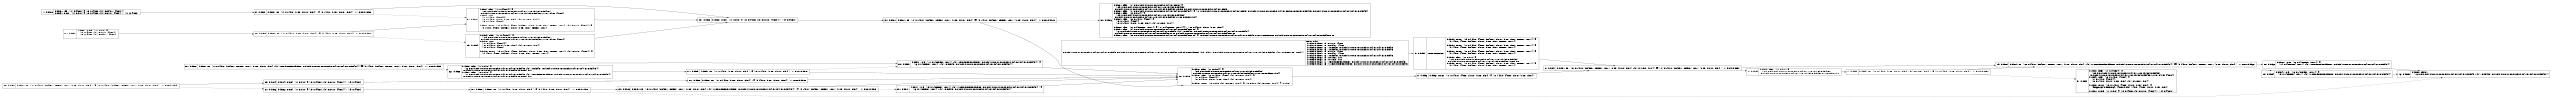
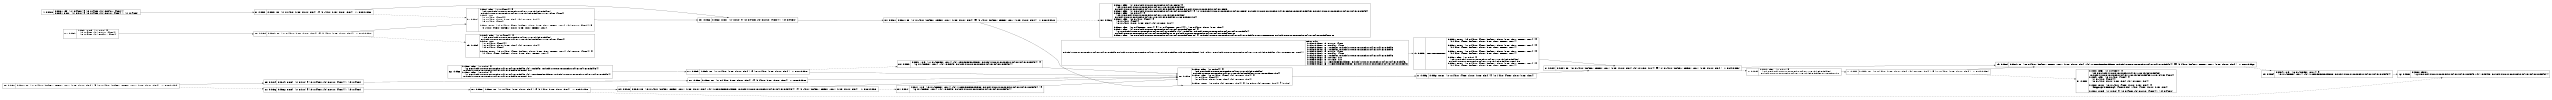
  digraph {
    fontname="DejaVu Sans Mono"
    rankdir=LR
    node [fontname="DejaVu Sans Mono" shape=record]
    edge [fontname="DejaVu Sans Mono"]
-   n1 [label="{0\:\ 0x0000|MTH_ENTER_BLOCK\l|0x0000: CONST  (r9 I:?[int, float, boolean, short, byte, char, OBJECT, ARRAY]) = \l  (0 ?[int, float, boolean, short, byte, char, OBJECT, ARRAY])\l \l0x0001: CONST  (r4 I:?[int, float, boolean, short, byte, char, OBJECT, ARRAY]) = \l  (0 ?[int, float, boolean, short, byte, char, OBJECT, ARRAY])\l \l0x0002: CONST  (r5 I:?[int, float, boolean, short, byte, char, OBJECT, ARRAY]) = \l  (0 ?[int, float, boolean, short, byte, char, OBJECT, ARRAY])\l \l0x0003: IGET  (r2 I:int) = \l  (r10 I:android.support.constraint.solver.ArrayLinkedVariables)\l android.support.constraint.solver.ArrayLinkedVariables.mHead int \l0x0005: CONST  (r1 I:?[int, float, boolean, short, byte, char, OBJECT, ARRAY]) = \l  (0 ?[int, float, boolean, short, byte, char, OBJECT, ARRAY])\l \l}"]
+   n1 [label="{0\:\ 0x0000|ARRAY_ENTER_BLOCK\l|0x0000: CONST  (r9 I:?[int, float, boolean, short, byte, char, OBJECT, ARRAY]) = \l  (0 ?[int, float, boolean, short, byte, char, OBJECT, ARRAY])\l \l0x0001: CONST  (r4 I:?[int, float, boolean, short, byte, char, OBJECT, ARRAY]) = \l  (0 ?[int, float, boolean, short, byte, char, OBJECT, ARRAY])\l \l0x0002: CONST  (r5 I:?[int, float, boolean, short, byte, char, OBJECT, ARRAY]) = \l  (0 ?[int, float, boolean, short, byte, char, OBJECT, ARRAY])\l \l0x0003: IGET  (r2 I:int) = \l  (r10 I:android.support.constraint.solver.ArrayLinkedVariables)\l android.support.constraint.solver.ArrayLinkedVariables.mHead int \l0x0005: CONST  (r1 I:?[int, float, boolean, short, byte, char, OBJECT, ARRAY]) = \l  (0 ?[int, float, boolean, short, byte, char, OBJECT, ARRAY])\l \l}"]
    n2 [label="{2\:\ 0x0007|0x0007: IF  (r2 I:?[int, boolean, OBJECT, ARRAY, byte, short, char] A[D('current' int)]) == (r7 I:?[int, boolean, OBJECT, ARRAY, byte, short, char])  \-\> B:29:0x005d \l}"]
    n3 [label="{1\:\ 0x0006|0x0006: CONST  (r7 I:?[int, float, short, byte, char]) = (\-1 ?[int, float, short, byte, char]) \l}"]
    n4 [label="{3\:\ 0x0009|0x0009: IGET  (r7 I:int) = \l  (r10 I:android.support.constraint.solver.ArrayLinkedVariables)\l android.support.constraint.solver.ArrayLinkedVariables.currentSize int \l}"]
    n5 [label="{29\:\ 0x005d|0x005d: IF  (r5 I:?[int, boolean, OBJECT, ARRAY, byte, short, char] A[D('unrestrictedCandidate' android.support.constraint.solver.SolverVariable)]) == (0 ?[int, boolean, OBJECT, ARRAY, byte, short, char])  \-\> B:31:0x0061 \l}"]
    n6 [label="{4\:\ 0x000b|0x000b: IF  (r1 I:?[int, byte, short, char] A[D('counter' int)]) \>= (r7 I:?[int, byte, short, char])  \-\> B:29:0x005d \l}"]
    n7 [label="{30\:\ 0x005f|0x005f: MOVE  (r6 I:?[OBJECT, ARRAY]) = \l  (r5 I:?[OBJECT, ARRAY] A[D('unrestrictedCandidate' android.support.constraint.solver.SolverVariable)])\l \l}"]
-   n8 [label="{31\:\ 0x0061|0x0061: MOVE  (r6 I:?[OBJECT, ARRAY]) = \l  (r4 I:?[OBJECT, ARRAY] A[D('restrictedCandidate' android.support.constraint.solver.SolverVariable)])\l \l}"]
    n9 [label="{5\:\ 0x000d|0x000d: IGET  (r7 I:float[]) = \l  (r10 I:android.support.constraint.solver.ArrayLinkedVariables)\l android.support.constraint.solver.ArrayLinkedVariables.mArrayValues float[] \l0x000f: AGET  (r0 I:?[int, float]) = \l  (r7 I:?[int, float][])\l  (r2 I:?[int, short, byte, char] A[D('current' int)])\l \l0x0011: CONST  (r3 I:?[int, float, short, byte, char]) = \l  (981668463(0x3a83126f, float:0.001) ?[int, float, short, byte, char])\l \l0x0014: CMP_G  (r7 I:int) = (r0 I:float A[D('amount' float)]), (r9 I:float) \l}"]
    n10 [label="{7\:\ 0x0018|0x0018: NEG  (r7 I:float) = (r3 I:float A[D('epsilon' float)]) \l0x0019: CMP_L  (r7 I:int) = (r0 I:float A[D('amount' float)]), (r7 I:float) \l}"]
    n11 [label="{8\:\ 0x001b|0x001b: IF  (r7 I:?[int, byte, short, char]) \<= (0 ?[int, byte, short, char])  \-\> B:10:0x0022 \l}"]
    n12 [label="{17\:\ 0x003b|0x003b: CMP_G  (r7 I:int) = \l  (r0 I:float A[D('amount' float)])\l  (r3 I:float A[D('epsilon' float)])\l \l}"]
    n13 [label="{18\:\ 0x003d|0x003d: IF  (r7 I:?[int, byte, short, char]) \>= (0 ?[int, byte, short, char])  \-\> B:10:0x0022 \l}"]
    n14 [label="{9\:\ 0x001d|0x001d: IGET  (r7 I:float[]) = \l  (r10 I:android.support.constraint.solver.ArrayLinkedVariables)\l android.support.constraint.solver.ArrayLinkedVariables.mArrayValues float[] \l0x001f: APUT  \l  (r7 I:?[int, float][])\l  (r2 I:?[int, short, byte, char] A[D('current' int)])\l  (r9 I:?[int, float])\l \l0x0021: CONST  (r0 I:?[int, float, boolean, short, byte, char, OBJECT, ARRAY] A[D('amount' float)]) = \l  (0 ?[int, float, boolean, short, byte, char, OBJECT, ARRAY])\l \l}"]
    n15 [label="{10\:\ 0x0022|0x0022: CMP_L  (r7 I:int) = (r0 I:float A[D('amount' float)]), (r9 I:float) \l}"]
    n16 [label="{11\:\ 0x0024|0x0024: IF  (r7 I:?[int, boolean, OBJECT, ARRAY, byte, short, char]) == (0 ?[int, boolean, OBJECT, ARRAY, byte, short, char])  \-\> B:22:0x0048 \l}"]
    n17 [label="{12\:\ 0x0026|0x0026: IGET  (r7 I:android.support.constraint.solver.Cache) = \l  (r10 I:android.support.constraint.solver.ArrayLinkedVariables)\l android.support.constraint.solver.ArrayLinkedVariables.mCache android.support.constraint.solver.Cache \l0x0028: IGET  (r7 I:android.support.constraint.solver.SolverVariable[]) = (r7 I:android.support.constraint.solver.Cache) android.support.constraint.solver.Cache.mIndexedVariables android.support.constraint.solver.SolverVariable[] \l0x002a: IGET  (r8 I:int[]) = \l  (r10 I:android.support.constraint.solver.ArrayLinkedVariables)\l android.support.constraint.solver.ArrayLinkedVariables.mArrayIndices int[] \l0x002c: AGET  (r8 I:?[int, float]) = \l  (r8 I:?[int, float][])\l  (r2 I:?[int, short, byte, char] A[D('current' int)])\l \l0x002e: AGET  (r6 I:?[OBJECT, ARRAY]) = (r7 I:?[OBJECT, ARRAY][]), (r8 I:?[int, short, byte, char]) \l0x0030: IGET  (r7 I:android.support.constraint.solver.SolverVariable$Type) = \l  (r6 I:android.support.constraint.solver.SolverVariable A[D('variable' android.support.constraint.solver.SolverVariable)])\l android.support.constraint.solver.SolverVariable.mType android.support.constraint.solver.SolverVariable$Type \l0x0032: SGET  (r8 I:android.support.constraint.solver.SolverVariable$Type) =  android.support.constraint.solver.SolverVariable.Type.UNRESTRICTED android.support.constraint.solver.SolverVariable$Type \l}"]
    n18 [label="{22\:\ 0x0048|0x0048: IGET  (r7 I:int[]) = \l  (r10 I:android.support.constraint.solver.ArrayLinkedVariables)\l android.support.constraint.solver.ArrayLinkedVariables.mArrayNextIndices int[] \l0x004a: AGET  (r2 I:?[int, float] A[D('current' int)]) = \l  (r7 I:?[int, float][])\l  (r2 I:?[int, short, byte, char] A[D('current' int)])\l \l0x004c: ARITH  (r1 I:int A[D('counter' int)]) = (r1 I:int A[D('counter' int)]) + (1 int) \l}"]
    n19 [label="{13\:\ 0x0034|0x0034: IF  (r7 I:?[int, boolean, OBJECT, ARRAY, byte, short, char]) != (r8 I:?[int, boolean, OBJECT, ARRAY, byte, short, char])  \-\> B:23:0x004f \l}"]
    n20 [label="{14\:\ 0x0036|0x0036: CMP_G  (r7 I:int) = (r0 I:float A[D('amount' float)]), (r9 I:float) \l}"]
    n21 [label="{23\:\ 0x004f|0x004f: CMP_G  (r7 I:int) = (r0 I:float A[D('amount' float)]), (r9 I:float) \l}"]
    n22 [label="{15\:\ 0x0038|0x0038: IF  (r7 I:?[int, byte, short, char]) \>= (0 ?[int, byte, short, char])  \-\> B:20:0x0045 \l}"]
    n23 [label="{24\:\ 0x0051|0x0051: IF  (r7 I:?[int, byte, short, char]) \>= (0 ?[int, byte, short, char])  \-\> B:22:0x0048 \l}"]
    n24 [label="{16\:\ 0x003a|0x003a: RETURN  \l  (r6 I:android.support.constraint.solver.SolverVariable A[D('variable' android.support.constraint.solver.SolverVariable)])\l \l}"]
    n25 [label="{20\:\ 0x0045|0x0045: IF  (r5 I:?[int, boolean, OBJECT, ARRAY, byte, short, char] A[D('unrestrictedCandidate' android.support.constraint.solver.SolverVariable)]) != (0 ?[int, boolean, OBJECT, ARRAY, byte, short, char])  \-\> B:22:0x0048 \l}"]
    n26 [label="{21\:\ 0x0047|0x0047: MOVE  (r5 I:?[OBJECT, ARRAY] A[D('unrestrictedCandidate' android.support.constraint.solver.SolverVariable)]) = \l  (r6 I:?[OBJECT, ARRAY] A[D('variable' android.support.constraint.solver.SolverVariable)])\l \l}"]
    n27 [label="{19\:\ 0x003f|0x003f: IGET  (r7 I:float[]) = \l  (r10 I:android.support.constraint.solver.ArrayLinkedVariables)\l android.support.constraint.solver.ArrayLinkedVariables.mArrayValues float[] \l0x0041: APUT  \l  (r7 I:?[int, float][])\l  (r2 I:?[int, short, byte, char] A[D('current' int)])\l  (r9 I:?[int, float])\l \l0x0043: CONST  (r0 I:?[int, float, boolean, short, byte, char, OBJECT, ARRAY] A[D('amount' float)]) = \l  (0 ?[int, float, boolean, short, byte, char, OBJECT, ARRAY])\l \l}"]
-   n28 [label="{25\:\ 0x0053|0x0053: IF  (r4 I:?[int, boolean, OBJECT, ARRAY, byte, short, char] A[D('restrictedCandidate' android.support.constraint.solver.SolverVariable)]) == (0 ?[int, boolean, OBJECT, ARRAY, byte, short, char])  \-\> B:28:0x005b \l}"]
    n29 [label="{26\:\ 0x0055|0x0055: IGET  (r7 I:int) = \l  (r6 I:android.support.constraint.solver.SolverVariable A[D('variable' android.support.constraint.solver.SolverVariable)])\l android.support.constraint.solver.SolverVariable.strength int \l0x0057: IGET  (r8 I:int) = \l  (r4 I:android.support.constraint.solver.SolverVariable A[D('restrictedCandidate' android.support.constraint.solver.SolverVariable)])\l android.support.constraint.solver.SolverVariable.strength int \l}"]
    n30 [label="{28\:\ 0x005b|0x005b: MOVE  (r4 I:?[OBJECT, ARRAY] A[D('restrictedCandidate' android.support.constraint.solver.SolverVariable)]) = \l  (r6 I:?[OBJECT, ARRAY] A[D('variable' android.support.constraint.solver.SolverVariable)])\l \l}"]
    n31 [label="{27\:\ 0x0059|0x0059: IF  (r7 I:?[int, byte, short, char]) \>= (r8 I:?[int, byte, short, char])  \-\> B:22:0x0048 \l}"]
    n32 [label="{android.support.constraint.solver.SolverVariable android.support.constraint.solver.ArrayLinkedVariables.pickPivotCandidate((r10 'this' I:android.support.constraint.solver.ArrayLinkedVariables A[IMMUTABLE_TYPE, THIS]))  | Debug Info:\l  0x0011\-0x003a: r0 'amount' float\l  0x0014\-0x003a: r3 'epsilon' float\l  0x0030\-0x003a: r6 'variable' android.support.constraint.solver.SolverVariable\l  0x0045\-0x0048: r6 'variable' android.support.constraint.solver.SolverVariable\l  0x003b\-0x005d: r0 'amount' float\l  0x003b\-0x005d: r3 'epsilon' float\l  0x004f\-0x005d: r6 'variable' android.support.constraint.solver.SolverVariable\l  0x0006\-0x0062: r1 'counter' int\l  0x0005\-0x0062: r2 'current' int\l  0x0002\-0x0062: r4 'restrictedCandidate' android.support.constraint.solver.SolverVariable\l  0x0003\-0x0062: r5 'unrestrictedCandidate' android.support.constraint.solver.SolverVariable\l}"]
    n1 -> n2
    n2 -> n4 [style=dashed]
    n2 -> n5
    n3 -> n2
    n4 -> n6
    n5 -> n7 [style=dashed]
-   n5 -> n8
    n6 -> n5
    n6 -> n9 [style=dashed]
    n7 -> n24
-   n8 -> n24
    n10 -> n11
    n11 -> n14 [style=dashed]
    n11 -> n15
    n12 -> n13
    n13 -> n14
    n13 -> n27 [style=dashed]
    n14 -> n15
    n15 -> n16
    n16 -> n17 [style=dashed]
    n16 -> n18
    n18 -> n3
    n19 -> n20 [style=dashed]
    n19 -> n21
    n20 -> n22
    n21 -> n23
    n22 -> n24 [style=dashed]
    n22 -> n25
    n23 -> n18
    n25 -> n18
    n25 -> n26 [style=dashed]
    n26 -> n18
-   n27 -> n15
-   n28 -> n29 [style=dashed]
-   n28 -> n30
    n29 -> n31
    n30 -> n18
    n31 -> n18
    n31 -> n30 [style=dashed]
    n32 -> n1
  }
